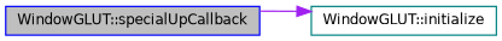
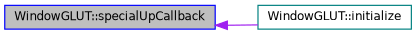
  digraph {
    rankdir=LR
    node [fontname=Helvetica fontsize=10 shape=record style=filled]
    n1 [color=blue fillcolor=grey75 fontcolor=black height=0.2 label="WindowGLUT::specialUpCallback" width=0.4]
    n2 [color=teal fillcolor=white height=0.2 label="WindowGLUT::initialize" width=0.4]
-   n2 -> n1 [color=purple dir=back fontname=Helvetica fontsize=10 labelfontname=Helvetica labelfontsize=10 style=solid]
+   n1 -> n2 [color=purple dir=back fontname=Helvetica fontsize=10 labelfontname=Helvetica labelfontsize=10 style=solid]
  }
